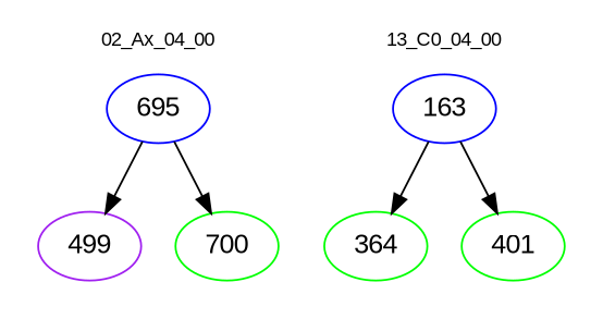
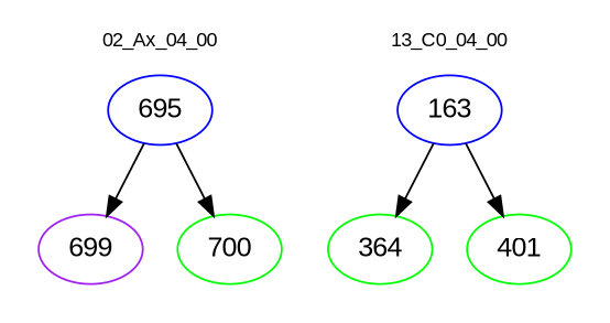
  digraph {
    fontname="Liberation Sans"
    node [color=green fontname="Liberation Sans"]
    edge [color=black fontname="Liberation Sans"]
    n1 [color=blue label=695]
-   n2 [color=purple label=499]
+   n2 [color=purple label=699]
    n3 [label=700]
    n4 [color=blue label=163]
    n5 [label=364]
    n6 [label=401]
    subgraph cluster_1 {
      color=white
      fontsize=10
      label="02_Ax_04_00"
      n1
      n2
      n3
    }
    subgraph cluster_2 {
      color=white
      fontsize=10
      label="13_C0_04_00"
      n4
      n5
      n6
    }
    n1 -> n2
    n1 -> n3
    n4 -> n5
    n4 -> n6
  }
